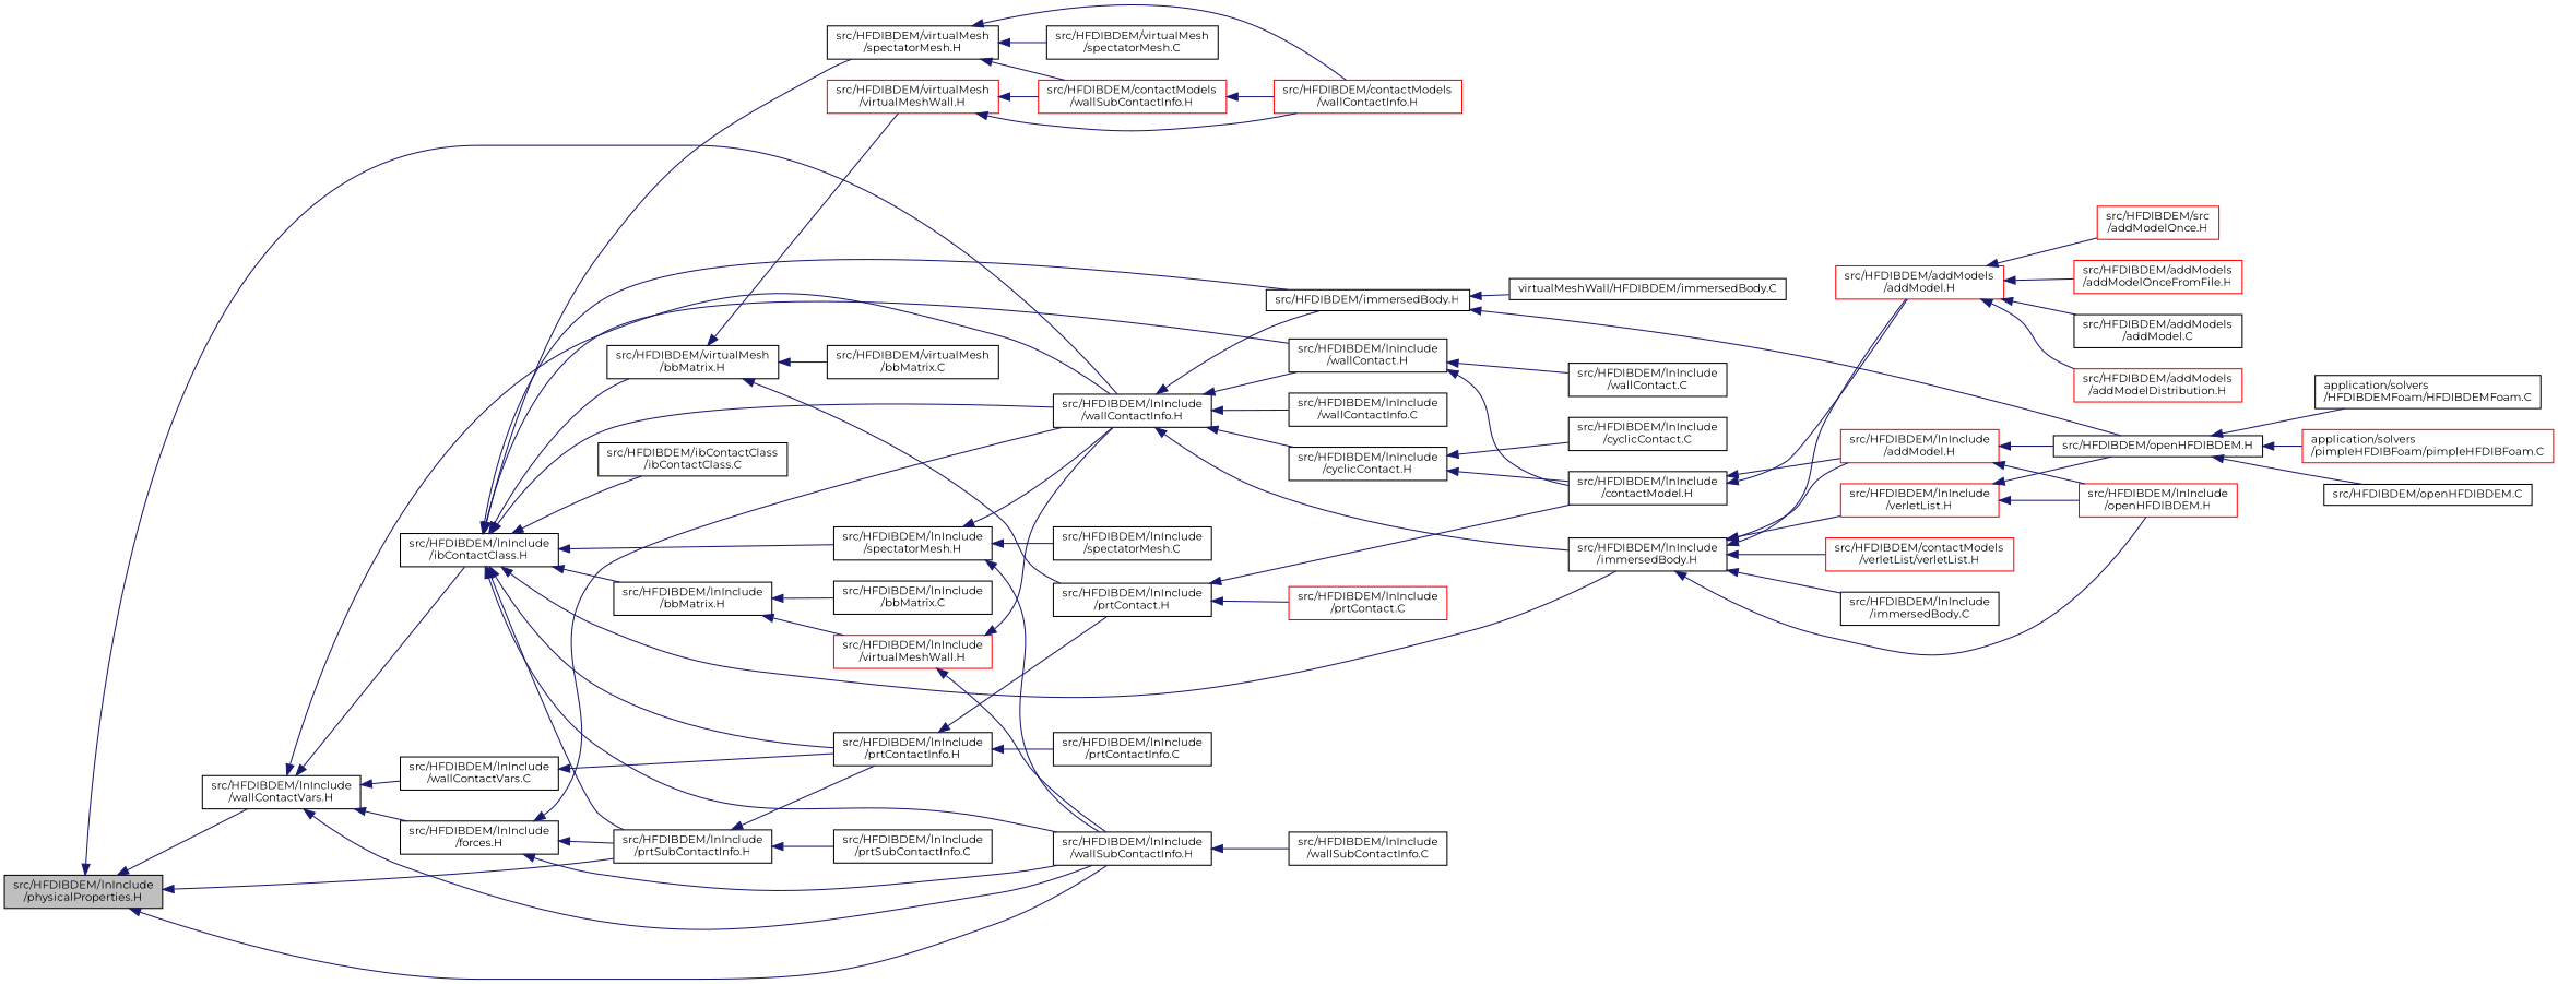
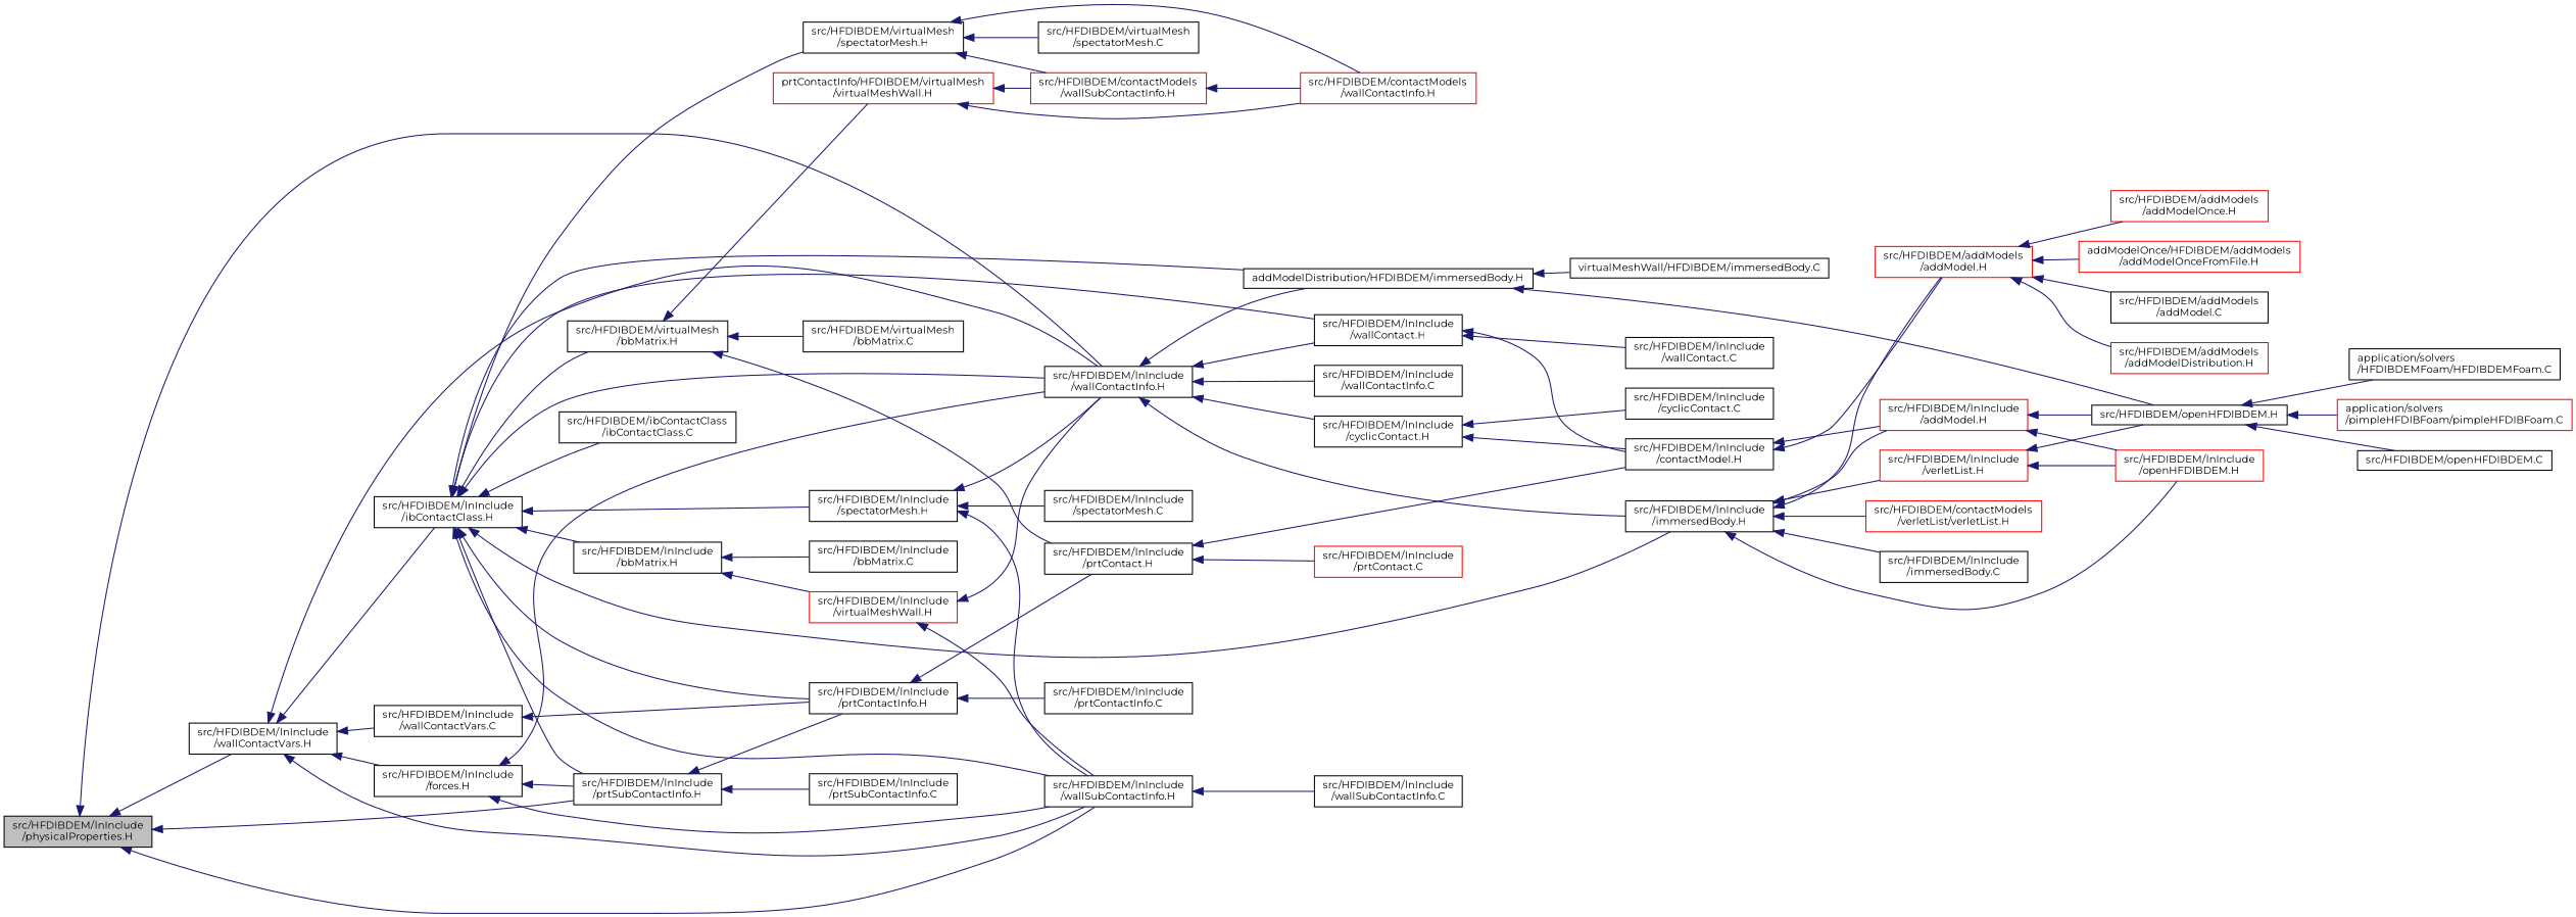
  digraph {
    fontname=Montserrat
    rankdir=LR
    node [color=black fillcolor=white fontname=Montserrat fontsize=10 shape=record style=filled]
    edge [color=midnightblue dir=back fontname=Montserrat fontsize=10 labelfontname=Helvetica labelfontsize=10 style=solid]
    n1 [fillcolor=grey75 fontcolor=black height=0.2 label="src/HFDIBDEM/lnInclude\l/physicalProperties.H" width=0.4]
    n2 [height=0.2 label="src/HFDIBDEM/lnInclude\l/wallContactVars.H" width=0.4]
    n3 [height=0.2 label="src/HFDIBDEM/lnInclude\l/prtSubContactInfo.H" width=0.4]
    n4 [height=0.2 label="src/HFDIBDEM/lnInclude\l/wallContactInfo.H" width=0.4]
    n5 [height=0.2 label="src/HFDIBDEM/lnInclude\l/wallSubContactInfo.H" width=0.4]
    n6 [height=0.2 label="src/HFDIBDEM/lnInclude\l/ibContactClass.H" width=0.4]
    n7 [height=0.2 label="src/HFDIBDEM/lnInclude\l/forces.H" width=0.4]
    n8 [height=0.2 label="src/HFDIBDEM/lnInclude\l/wallContactVars.C" width=0.4]
    n9 [height=0.2 label="src/HFDIBDEM/lnInclude\l/prtContactInfo.H" width=0.4]
    n10 [height=0.2 label="src/HFDIBDEM/lnInclude\l/prtContact.H" width=0.4]
    n11 [height=0.2 label="src/HFDIBDEM/lnInclude\l/prtContactInfo.C" width=0.4]
    n12 [height=0.2 label="src/HFDIBDEM/lnInclude\l/prtSubContactInfo.C" width=0.4]
-   n13 [height=0.2 label="src/HFDIBDEM/immersedBody.H" width=0.4]
+   n13 [height=0.2 label="addModelDistribution/HFDIBDEM/immersedBody.H" width=0.4]
    n14 [height=0.2 label="src/HFDIBDEM/lnInclude\l/wallContact.H" width=0.4]
    n15 [height=0.2 label="src/HFDIBDEM/lnInclude\l/immersedBody.H" width=0.4]
    n16 [height=0.2 label="src/HFDIBDEM/lnInclude\l/cyclicContact.H" width=0.4]
    n17 [height=0.2 label="src/HFDIBDEM/lnInclude\l/wallContactInfo.C" width=0.4]
    n18 [height=0.2 label="src/HFDIBDEM/lnInclude\l/wallSubContactInfo.C" width=0.4]
    n19 [height=0.2 label="src/HFDIBDEM/lnInclude\l/spectatorMesh.H" width=0.4]
    n20 [height=0.2 label="src/HFDIBDEM/lnInclude\l/bbMatrix.H" width=0.4]
    n21 [height=0.2 label="src/HFDIBDEM/ibContactClass\l/ibContactClass.C" width=0.4]
    n22 [height=0.2 label="src/HFDIBDEM/virtualMesh\l/bbMatrix.H" width=0.4]
    n23 [height=0.2 label="src/HFDIBDEM/virtualMesh\l/spectatorMesh.H" width=0.4]
    n24 [height=0.2 label="virtualMeshWall/HFDIBDEM/immersedBody.C" width=0.4]
    n25 [height=0.2 label="src/HFDIBDEM/openHFDIBDEM.H" width=0.4]
    n26 [height=0.2 label="src/HFDIBDEM/lnInclude\l/contactModel.H" width=0.4]
    n27 [color=red height=0.2 label="src/HFDIBDEM/lnInclude\l/prtContact.C" width=0.4]
    n28 [height=0.2 label="src/HFDIBDEM/lnInclude\l/wallContact.C" width=0.4]
    n29 [color=red height=0.2 label="src/HFDIBDEM/addModels\l/addModel.H" width=0.4]
    n30 [color=red height=0.2 label="src/HFDIBDEM/lnInclude\l/addModel.H" width=0.4]
    n31 [color=red height=0.2 label="src/HFDIBDEM/lnInclude\l/openHFDIBDEM.H" width=0.4]
    n32 [color=red height=0.2 label="src/HFDIBDEM/contactModels\l/verletList/verletList.H" width=0.4]
    n33 [height=0.2 label="src/HFDIBDEM/lnInclude\l/immersedBody.C" width=0.4]
    n34 [color=red height=0.2 label="src/HFDIBDEM/lnInclude\l/verletList.H" width=0.4]
    n35 [height=0.2 label="src/HFDIBDEM/lnInclude\l/spectatorMesh.C" width=0.4]
    n36 [color=red height=0.2 label="src/HFDIBDEM/lnInclude\l/virtualMeshWall.H" width=0.4]
    n37 [height=0.2 label="src/HFDIBDEM/lnInclude\l/bbMatrix.C" width=0.4]
    n38 [height=0.2 label="src/HFDIBDEM/virtualMesh\l/bbMatrix.C" width=0.4]
-   n39 [color=red height=0.2 label="src/HFDIBDEM/virtualMesh\l/virtualMeshWall.H" width=0.4]
+   n39 [color=red height=0.2 label="prtContactInfo/HFDIBDEM/virtualMesh\l/virtualMeshWall.H" width=0.4]
    n40 [color=red height=0.2 label="src/HFDIBDEM/contactModels\l/wallContactInfo.H" width=0.4]
    n41 [color=red height=0.2 label="src/HFDIBDEM/contactModels\l/wallSubContactInfo.H" width=0.4]
    n42 [height=0.2 label="src/HFDIBDEM/virtualMesh\l/spectatorMesh.C" width=0.4]
    n43 [height=0.2 label="application/solvers\l/HFDIBDEMFoam/HFDIBDEMFoam.C" width=0.4]
    n44 [color=red height=0.2 label="application/solvers\l/pimpleHFDIBFoam/pimpleHFDIBFoam.C" width=0.4]
    n45 [height=0.2 label="src/HFDIBDEM/openHFDIBDEM.C" width=0.4]
    n46 [height=0.2 label="src/HFDIBDEM/addModels\l/addModel.C" width=0.4]
    n47 [color=red height=0.2 label="src/HFDIBDEM/addModels\l/addModelDistribution.H" width=0.4]
-   n48 [color=red height=0.2 label="src/HFDIBDEM/src\l/addModelOnce.H" width=0.4]
-   n49 [color=red height=0.2 label="src/HFDIBDEM/addModels\l/addModelOnceFromFile.H" width=0.4]
+   n48 [color=red height=0.2 label="src/HFDIBDEM/addModels\l/addModelOnce.H" width=0.4]
+   n49 [color=red height=0.2 label="addModelOnce/HFDIBDEM/addModels\l/addModelOnceFromFile.H" width=0.4]
    n50 [height=0.2 label="src/HFDIBDEM/lnInclude\l/cyclicContact.C" width=0.4]
    n1 -> n2
    n1 -> n3
    n1 -> n4
    n1 -> n5
    n2 -> n4
    n2 -> n5
    n2 -> n6
    n2 -> n7
    n2 -> n8
    n3 -> n9
    n3 -> n12
    n4 -> n13
    n4 -> n14
    n4 -> n15
    n4 -> n16
    n4 -> n17
    n5 -> n18
    n6 -> n3
    n6 -> n4
    n6 -> n5
    n6 -> n9
    n6 -> n13
    n6 -> n14
    n6 -> n15
    n6 -> n19
    n6 -> n20
    n6 -> n21
    n6 -> n22
    n6 -> n23
    n7 -> n3
    n7 -> n4
    n7 -> n5
    n8 -> n9
    n9 -> n10
    n9 -> n11
    n10 -> n26
    n10 -> n27
    n13 -> n24
    n13 -> n25
    n14 -> n26
    n14 -> n28
    n15 -> n29
    n15 -> n30
    n15 -> n31
    n15 -> n32
    n15 -> n33
    n15 -> n34
    n16 -> n26
    n16 -> n50
    n19 -> n4
    n19 -> n5
    n19 -> n35
    n20 -> n36
    n20 -> n37
    n22 -> n10
    n22 -> n38
    n22 -> n39
    n23 -> n40
    n23 -> n41
    n23 -> n42
    n25 -> n43
    n25 -> n44
    n25 -> n45
    n26 -> n29
    n26 -> n30
    n29 -> n46
    n29 -> n47
    n29 -> n48
    n29 -> n49
    n30 -> n25
    n30 -> n31
    n34 -> n25
    n34 -> n31
    n36 -> n4
    n36 -> n5
    n39 -> n40
    n39 -> n41
    n41 -> n40
  }
